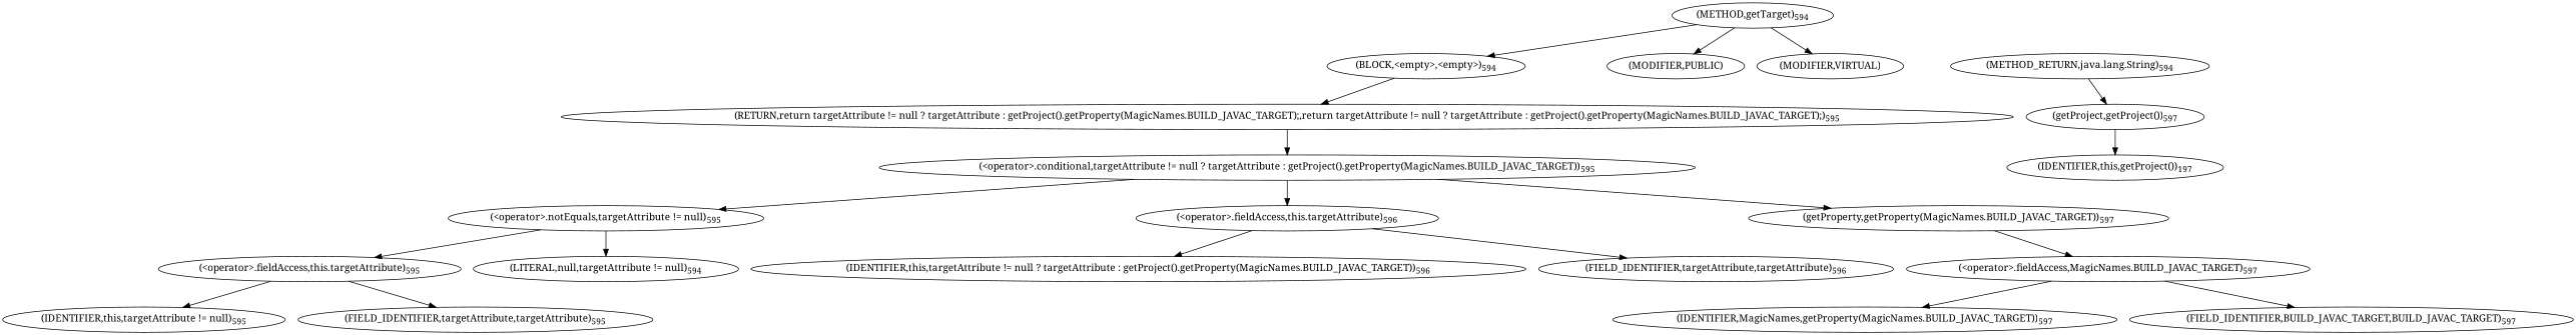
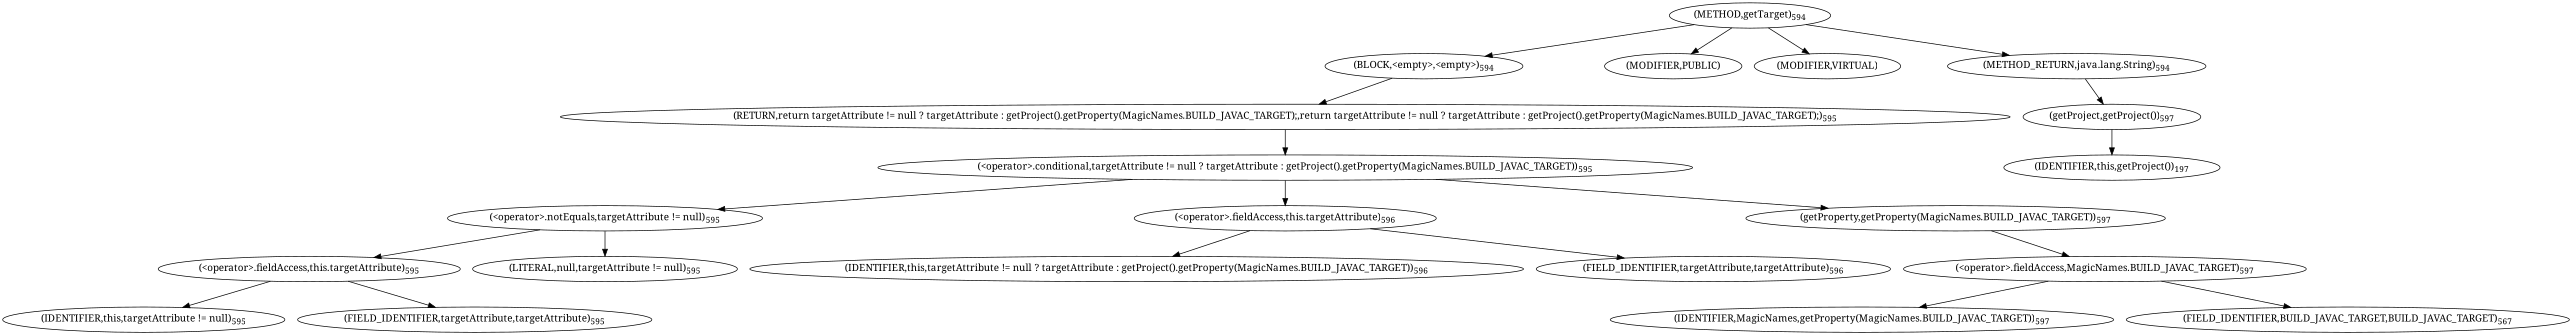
  digraph {
    fontname="Noto Serif"
    node [fontname="Noto Serif"]
    edge [fontname="Noto Serif"]
    n1 [label=<(METHOD,getTarget)<SUB>594</SUB>>]
    n2 [label=<(BLOCK,&lt;empty&gt;,&lt;empty&gt;)<SUB>594</SUB>>]
    n3 [label=<(MODIFIER,PUBLIC)>]
    n4 [label=<(MODIFIER,VIRTUAL)>]
    n5 [label=<(METHOD_RETURN,java.lang.String)<SUB>594</SUB>>]
    n6 [label=<(RETURN,return targetAttribute != null ? targetAttribute : getProject().getProperty(MagicNames.BUILD_JAVAC_TARGET);,return targetAttribute != null ? targetAttribute : getProject().getProperty(MagicNames.BUILD_JAVAC_TARGET);)<SUB>595</SUB>>]
    n7 [label=<(getProject,getProject())<SUB>597</SUB>>]
    n8 [label=<(&lt;operator&gt;.conditional,targetAttribute != null ? targetAttribute : getProject().getProperty(MagicNames.BUILD_JAVAC_TARGET))<SUB>595</SUB>>]
    n9 [label=<(&lt;operator&gt;.notEquals,targetAttribute != null)<SUB>595</SUB>>]
    n10 [label=<(&lt;operator&gt;.fieldAccess,this.targetAttribute)<SUB>596</SUB>>]
    n11 [label=<(getProperty,getProperty(MagicNames.BUILD_JAVAC_TARGET))<SUB>597</SUB>>]
    n12 [label=<(&lt;operator&gt;.fieldAccess,this.targetAttribute)<SUB>595</SUB>>]
-   n13 [label=<(LITERAL,null,targetAttribute != null)<SUB>594</SUB>>]
+   n13 [label=<(LITERAL,null,targetAttribute != null)<SUB>595</SUB>>]
    n14 [label=<(IDENTIFIER,this,targetAttribute != null ? targetAttribute : getProject().getProperty(MagicNames.BUILD_JAVAC_TARGET))<SUB>596</SUB>>]
    n15 [label=<(FIELD_IDENTIFIER,targetAttribute,targetAttribute)<SUB>596</SUB>>]
    n16 [label=<(&lt;operator&gt;.fieldAccess,MagicNames.BUILD_JAVAC_TARGET)<SUB>597</SUB>>]
    n17 [label=<(IDENTIFIER,this,targetAttribute != null)<SUB>595</SUB>>]
    n18 [label=<(FIELD_IDENTIFIER,targetAttribute,targetAttribute)<SUB>595</SUB>>]
    n19 [label=<(IDENTIFIER,this,getProject())<SUB>197</SUB>>]
    n20 [label=<(IDENTIFIER,MagicNames,getProperty(MagicNames.BUILD_JAVAC_TARGET))<SUB>597</SUB>>]
-   n21 [label=<(FIELD_IDENTIFIER,BUILD_JAVAC_TARGET,BUILD_JAVAC_TARGET)<SUB>597</SUB>>]
+   n21 [label=<(FIELD_IDENTIFIER,BUILD_JAVAC_TARGET,BUILD_JAVAC_TARGET)<SUB>567</SUB>>]
    n1 -> n2
    n1 -> n3
    n1 -> n4
+   n1 -> n5
    n2 -> n6
    n5 -> n7
    n6 -> n8
    n7 -> n19
    n8 -> n9
    n8 -> n10
    n8 -> n11
    n9 -> n12
    n9 -> n13
    n10 -> n14
    n10 -> n15
    n11 -> n16
    n12 -> n17
    n12 -> n18
    n16 -> n20
    n16 -> n21
  }
